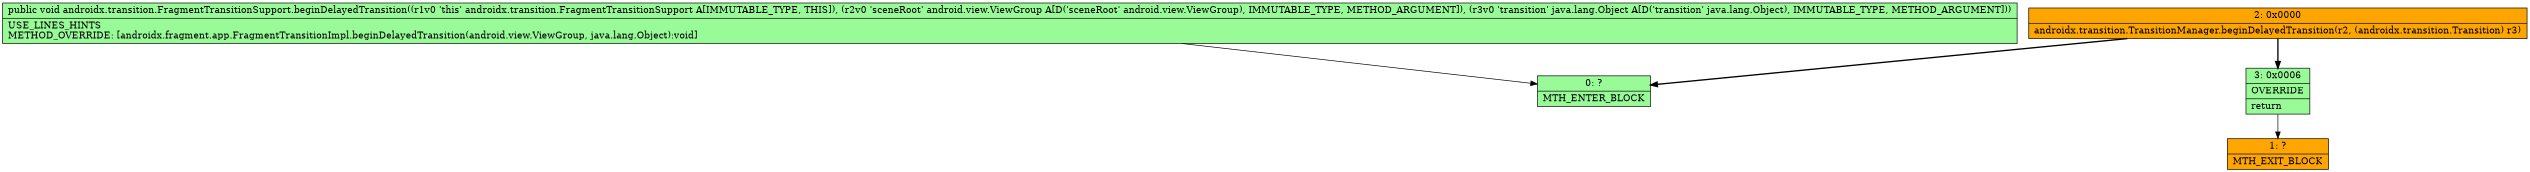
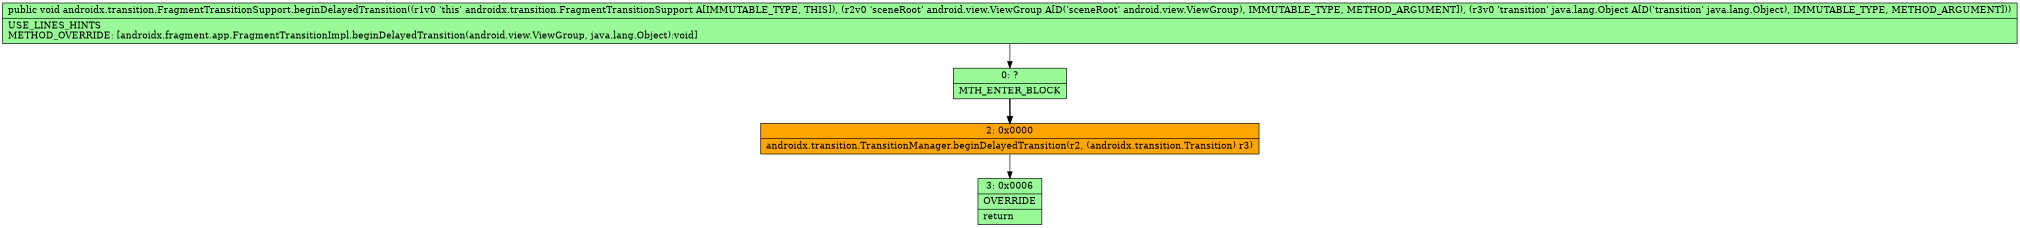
  digraph {
    node [fillcolor=palegreen shape=record style=filled]
    edge [style=bold]
    n1 [label="{0\:\ ?|MTH_ENTER_BLOCK\l}"]
    n2 [fillcolor=orange label="{2\:\ 0x0000|androidx.transition.TransitionManager.beginDelayedTransition(r2, (androidx.transition.Transition) r3)\l}"]
    n3 [label="{3\:\ 0x0006|OVERRIDE\l|return\l}"]
-   n4 [fillcolor=orange label="{1\:\ ?|MTH_EXIT_BLOCK\l}"]
    n5 [label="{public void androidx.transition.FragmentTransitionSupport.beginDelayedTransition((r1v0 'this' androidx.transition.FragmentTransitionSupport A[IMMUTABLE_TYPE, THIS]), (r2v0 'sceneRoot' android.view.ViewGroup A[D('sceneRoot' android.view.ViewGroup), IMMUTABLE_TYPE, METHOD_ARGUMENT]), (r3v0 'transition' java.lang.Object A[D('transition' java.lang.Object), IMMUTABLE_TYPE, METHOD_ARGUMENT]))  | USE_LINES_HINTS\lMETHOD_OVERRIDE: [androidx.fragment.app.FragmentTransitionImpl.beginDelayedTransition(android.view.ViewGroup, java.lang.Object):void]\l}"]
-   n2 -> n1
-   n2 -> n3
-   n3 -> n4 [style=solid]
+   n1 -> n2
+   n2 -> n3 [style=solid]
    n5 -> n1 [style=solid]
  }
